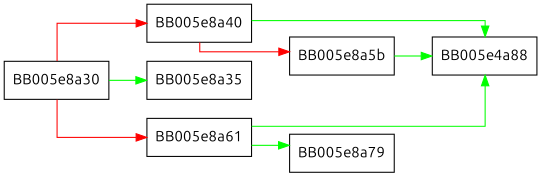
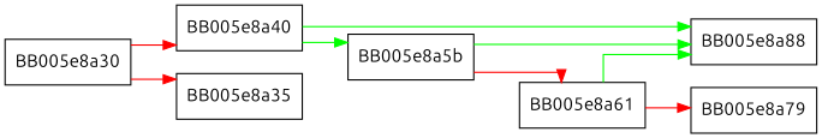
  digraph {
    fontname=Ubuntu
    rankdir=LR
    splines=ortho
    node [fontname=Ubuntu shape=box]
    edge [color=red fontname=Ubuntu]
    BB005e8a30
    BB005e8a40
    BB005e8a35
-   BB005e8a88 [label=BB005e4a88]
+   BB005e8a88
    BB005e8a5b
    n6 [label=BB005e8a61]
    BB005e8a79
    BB005e8a30 -> BB005e8a40
-   BB005e8a30 -> BB005e8a35 [color=green]
+   BB005e8a30 -> BB005e8a35
    BB005e8a40 -> BB005e8a88 [color=green]
-   BB005e8a40 -> BB005e8a5b
+   BB005e8a40 -> BB005e8a5b [color=green]
    BB005e8a5b -> BB005e8a88 [color=green]
-   BB005e8a30 -> n6
+   BB005e8a5b -> n6
    n6 -> BB005e8a88 [color=green]
-   n6 -> BB005e8a79 [color=green]
+   n6 -> BB005e8a79
  }
